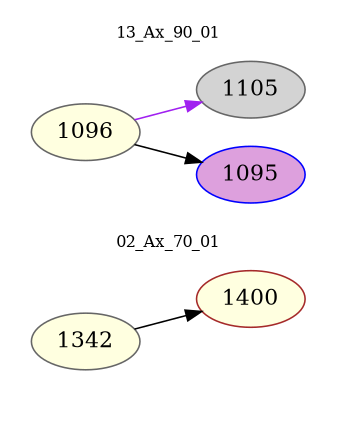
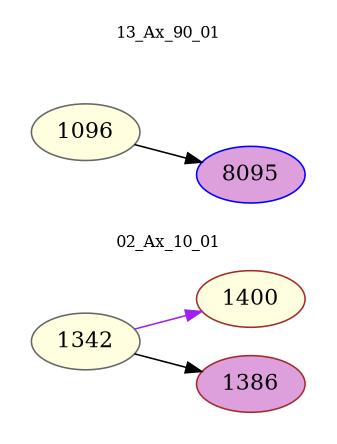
  digraph {
    rankdir=LR
    node [color=gray40 fillcolor=lightyellow style=filled]
    edge [color=black]
    n1 [label=1342]
+   n2 [color=brown fillcolor=plum label=1386]
    n3 [color=brown label=1400]
    n4 [label=1096]
-   n5 [color=blue fillcolor=plum label=1095]
-   n6 [fillcolor=lightgrey label=1105]
+   n5 [color=blue fillcolor=plum label=8095]
    subgraph cluster_1 {
      color=white
      fontsize=10
-     label="02_Ax_70_01"
+     label="02_Ax_10_01"
      n1
+     n2
      n3
    }
    subgraph cluster_2 {
      color=white
      fontsize=10
      label="13_Ax_90_01"
      n4
      n5
-     n6
    }
-   n1 -> n3
+   n1 -> n2
+   n1 -> n3 [color=purple]
    n4 -> n5
-   n4 -> n6 [color=purple]
  }
